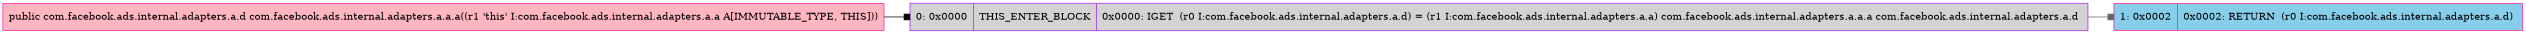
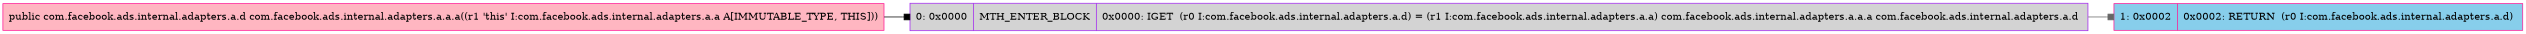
  digraph {
    rankdir=LR
    node [shape=record style=filled color=deeppink]
    edge [style=solid arrowhead=box]
-   n1 [label="{0\:\ 0x0000|THIS_ENTER_BLOCK\l|0x0000: IGET  (r0 I:com.facebook.ads.internal.adapters.a.d) = (r1 I:com.facebook.ads.internal.adapters.a.a) com.facebook.ads.internal.adapters.a.a.a com.facebook.ads.internal.adapters.a.d \l}" fillcolor=lightgrey color=purple]
+   n1 [label="{0\:\ 0x0000|MTH_ENTER_BLOCK\l|0x0000: IGET  (r0 I:com.facebook.ads.internal.adapters.a.d) = (r1 I:com.facebook.ads.internal.adapters.a.a) com.facebook.ads.internal.adapters.a.a.a com.facebook.ads.internal.adapters.a.d \l}" fillcolor=lightgrey color=purple]
    n2 [label="{1\:\ 0x0002|0x0002: RETURN  (r0 I:com.facebook.ads.internal.adapters.a.d) \l}" fillcolor=skyblue]
    n3 [label="{public com.facebook.ads.internal.adapters.a.d com.facebook.ads.internal.adapters.a.a.a((r1 'this' I:com.facebook.ads.internal.adapters.a.a A[IMMUTABLE_TYPE, THIS])) }" fillcolor=lightpink]
    n1 -> n2 [color=gray40]
    n3 -> n1 [color=black]
  }
